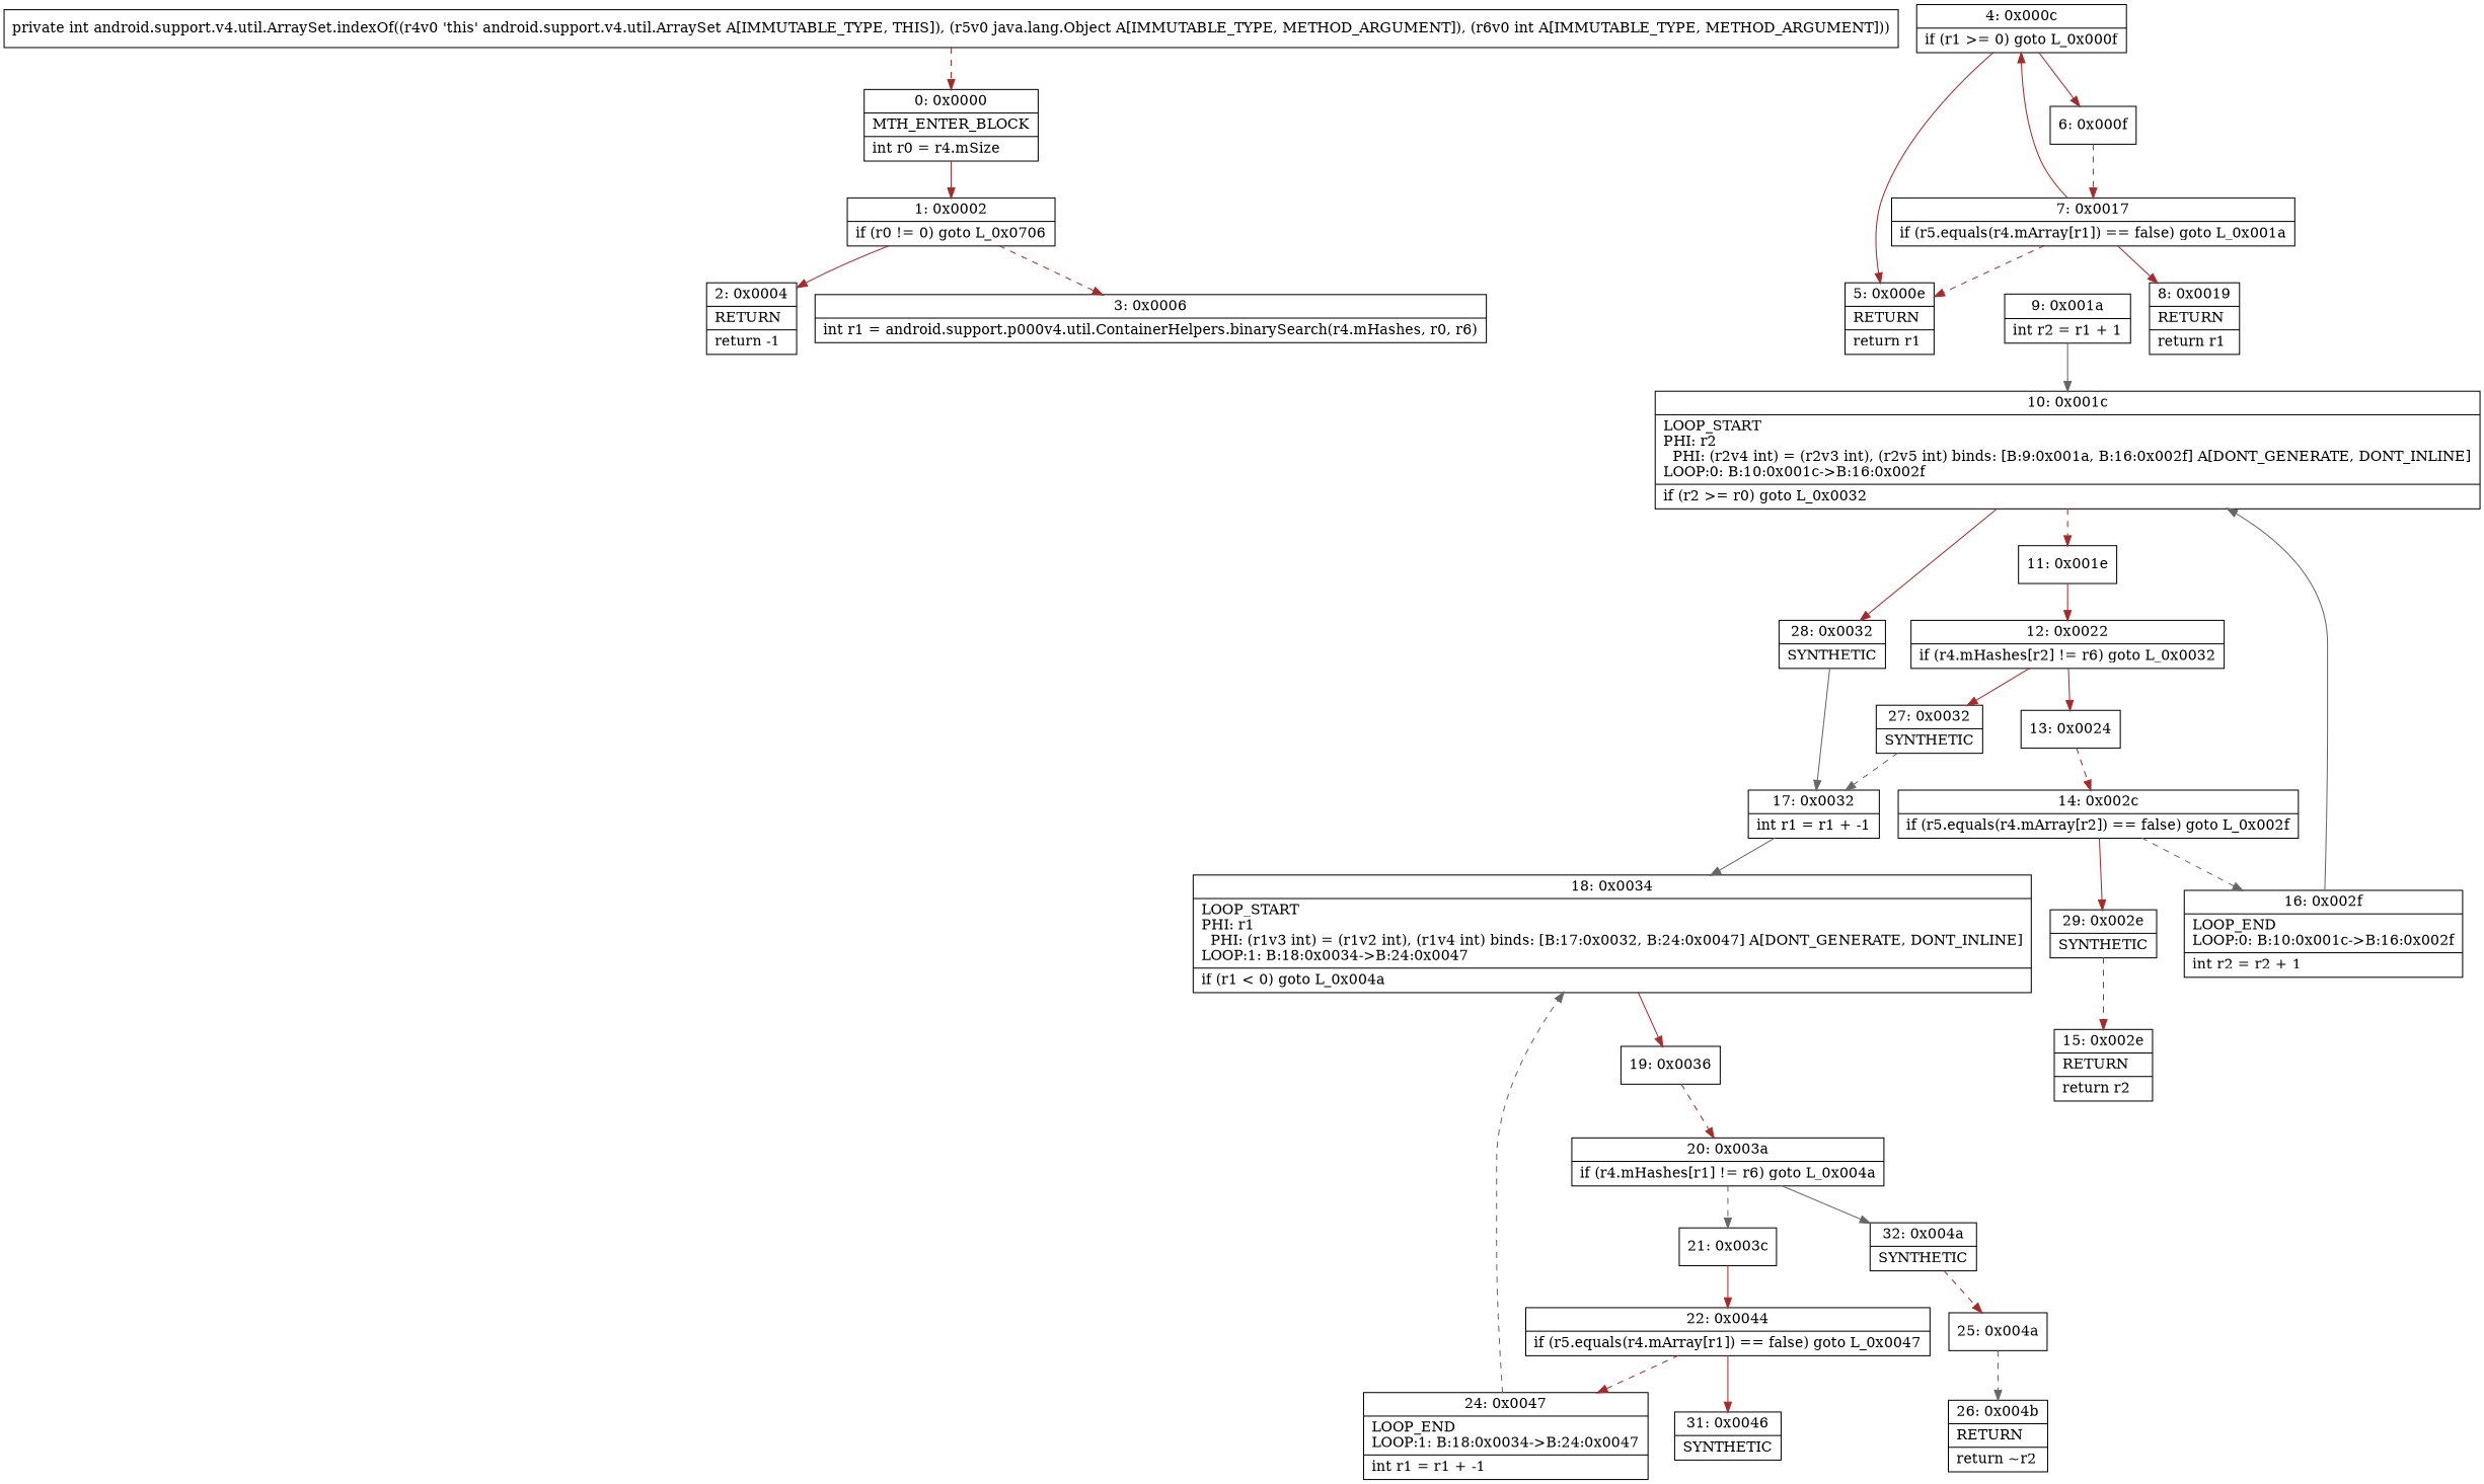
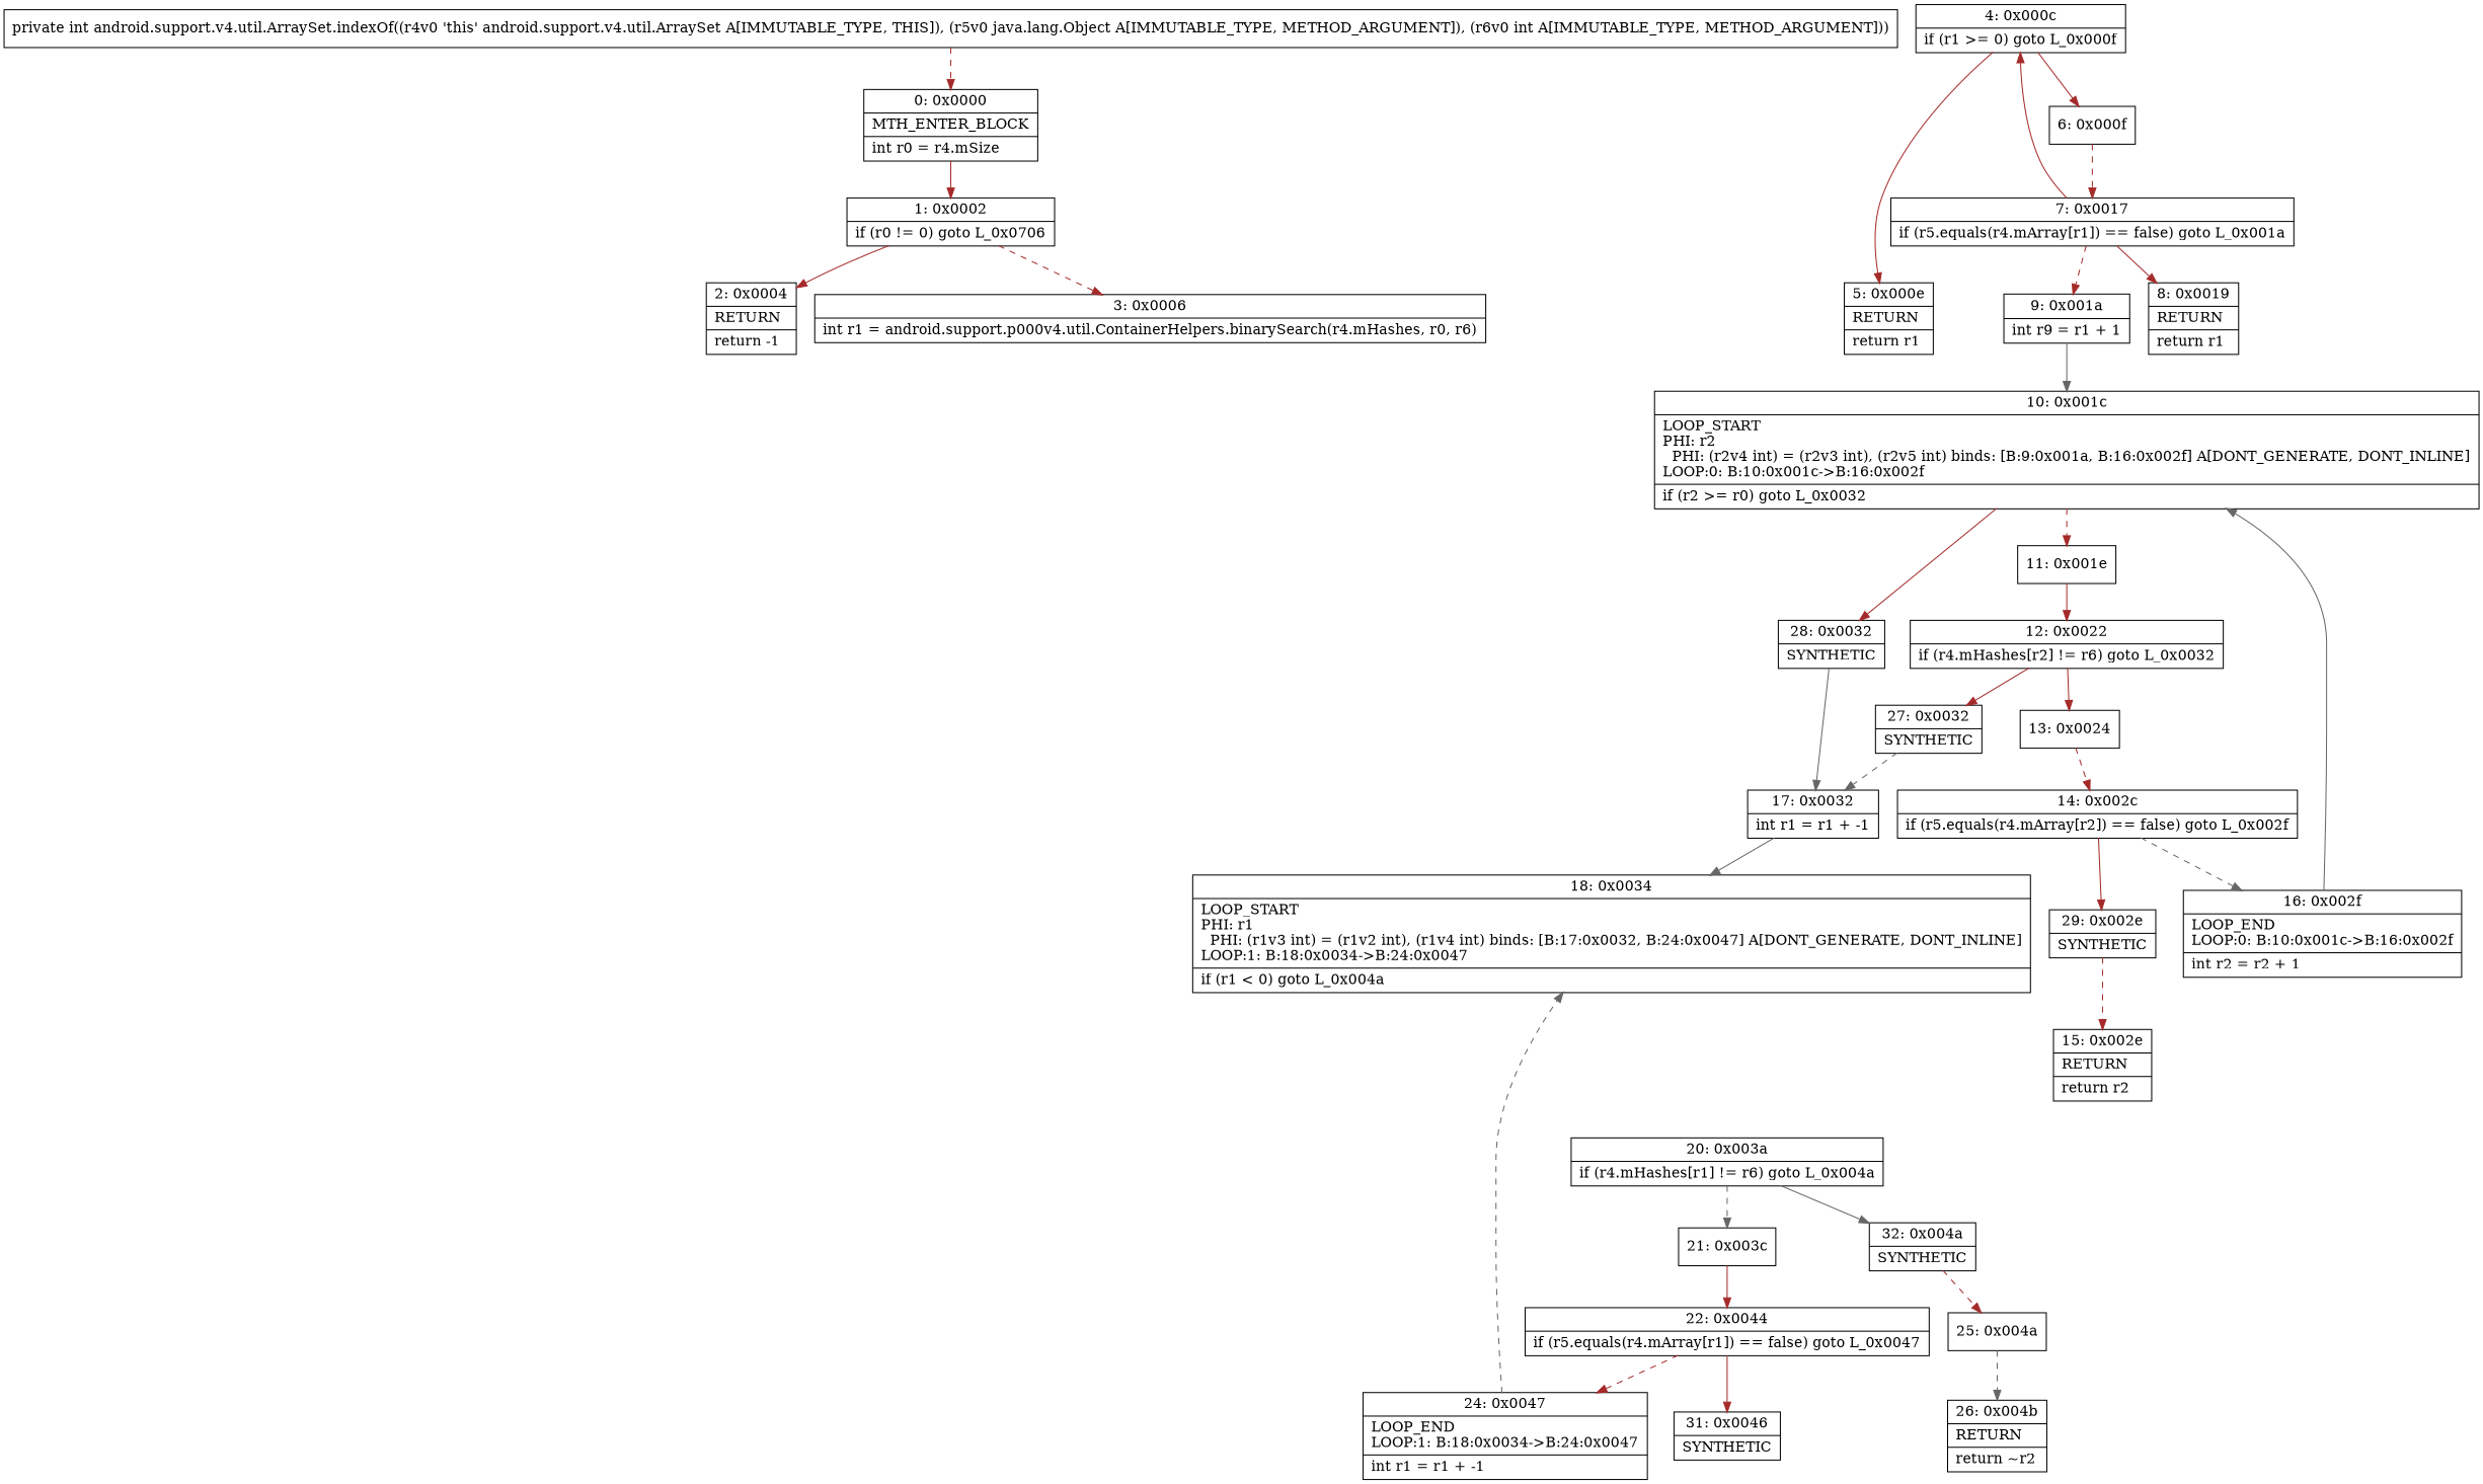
  digraph {
    node [shape=record]
    edge [color=brown style=solid]
    n1 [label="{0\:\ 0x0000|MTH_ENTER_BLOCK\l|int r0 = r4.mSize\l}"]
    n2 [label="{1\:\ 0x0002|if (r0 != 0) goto L_0x0706\l}"]
    n3 [label="{2\:\ 0x0004|RETURN\l|return \-1\l}"]
    n4 [label="{3\:\ 0x0006|int r1 = android.support.p000v4.util.ContainerHelpers.binarySearch(r4.mHashes, r0, r6)\l}"]
    n5 [label="{4\:\ 0x000c|if (r1 \>= 0) goto L_0x000f\l}"]
    n6 [label="{5\:\ 0x000e|RETURN\l|return r1\l}"]
    n7 [label="{6\:\ 0x000f}"]
    n8 [label="{7\:\ 0x0017|if (r5.equals(r4.mArray[r1]) == false) goto L_0x001a\l}"]
    n9 [label="{8\:\ 0x0019|RETURN\l|return r1\l}"]
-   n10 [label="{9\:\ 0x001a|int r2 = r1 + 1\l}"]
+   n10 [label="{9\:\ 0x001a|int r9 = r1 + 1\l}"]
    n11 [label="{10\:\ 0x001c|LOOP_START\lPHI: r2 \l  PHI: (r2v4 int) = (r2v3 int), (r2v5 int) binds: [B:9:0x001a, B:16:0x002f] A[DONT_GENERATE, DONT_INLINE]\lLOOP:0: B:10:0x001c\-\>B:16:0x002f\l|if (r2 \>= r0) goto L_0x0032\l}"]
    n12 [label="{11\:\ 0x001e}"]
    n13 [label="{28\:\ 0x0032|SYNTHETIC\l}"]
    n14 [label="{12\:\ 0x0022|if (r4.mHashes[r2] != r6) goto L_0x0032\l}"]
    n15 [label="{17\:\ 0x0032|int r1 = r1 + \-1\l}"]
    n16 [label="{13\:\ 0x0024}"]
    n17 [label="{27\:\ 0x0032|SYNTHETIC\l}"]
    n18 [label="{14\:\ 0x002c|if (r5.equals(r4.mArray[r2]) == false) goto L_0x002f\l}"]
    n19 [label="{16\:\ 0x002f|LOOP_END\lLOOP:0: B:10:0x001c\-\>B:16:0x002f\l|int r2 = r2 + 1\l}"]
    n20 [label="{29\:\ 0x002e|SYNTHETIC\l}"]
    n21 [label="{15\:\ 0x002e|RETURN\l|return r2\l}"]
    n22 [label="{18\:\ 0x0034|LOOP_START\lPHI: r1 \l  PHI: (r1v3 int) = (r1v2 int), (r1v4 int) binds: [B:17:0x0032, B:24:0x0047] A[DONT_GENERATE, DONT_INLINE]\lLOOP:1: B:18:0x0034\-\>B:24:0x0047\l|if (r1 \< 0) goto L_0x004a\l}"]
-   n23 [label="{19\:\ 0x0036}"]
    n24 [label="{20\:\ 0x003a|if (r4.mHashes[r1] != r6) goto L_0x004a\l}"]
    n25 [label="{21\:\ 0x003c}"]
    n26 [label="{32\:\ 0x004a|SYNTHETIC\l}"]
    n27 [label="{22\:\ 0x0044|if (r5.equals(r4.mArray[r1]) == false) goto L_0x0047\l}"]
    n28 [label="{25\:\ 0x004a}"]
    n29 [label="{24\:\ 0x0047|LOOP_END\lLOOP:1: B:18:0x0034\-\>B:24:0x0047\l|int r1 = r1 + \-1\l}"]
    n30 [label="{31\:\ 0x0046|SYNTHETIC\l}"]
    n31 [label="{26\:\ 0x004b|RETURN\l|return ~r2\l}"]
    n32 [label="{private int android.support.v4.util.ArraySet.indexOf((r4v0 'this' android.support.v4.util.ArraySet A[IMMUTABLE_TYPE, THIS]), (r5v0 java.lang.Object A[IMMUTABLE_TYPE, METHOD_ARGUMENT]), (r6v0 int A[IMMUTABLE_TYPE, METHOD_ARGUMENT])) }"]
    n1 -> n2
    n2 -> n3
    n2 -> n4 [style=dashed]
    n5 -> n6
    n5 -> n7
    n7 -> n8 [style=dashed]
    n8 -> n5
    n8 -> n9
-   n8 -> n6 [style=dashed]
+   n8 -> n10 [style=dashed]
    n10 -> n11 [color=gray40]
    n11 -> n12 [style=dashed]
    n11 -> n13
    n12 -> n14
    n13 -> n15 [color=gray40]
    n14 -> n16
    n14 -> n17
    n15 -> n22 [color=gray40]
    n16 -> n18 [style=dashed]
    n17 -> n15 [color=gray40 style=dashed]
    n18 -> n19 [color=gray40 style=dashed]
    n18 -> n20
    n19 -> n11 [color=gray40]
    n20 -> n21 [style=dashed]
-   n22 -> n23
-   n23 -> n24 [style=dashed]
    n24 -> n25 [color=gray40 style=dashed]
    n24 -> n26 [color=gray40]
    n25 -> n27
    n26 -> n28 [style=dashed]
    n27 -> n29 [style=dashed]
    n27 -> n30
    n28 -> n31 [color=gray40 style=dashed]
    n29 -> n22 [color=gray40 style=dashed]
    n32 -> n1 [style=dashed]
  }
